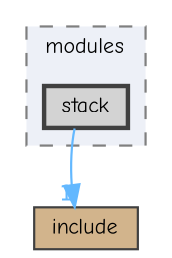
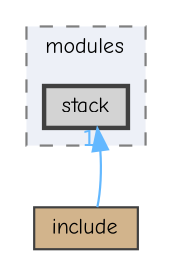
  digraph {
    compound=true
    fontname="Comic Neue"
    node [color=grey25 fontname="Comic Neue" fontsize=10 shape=box]
    n1 [fillcolor=lightgrey height=0.2 label=stack style="filled,bold" width=0.4]
    n2 [fillcolor=tan height=0.2 label=include style=filled width=0.4]
    subgraph cluster_1 {
      bgcolor="#edf0f7"
      fontsize=10
      label=modules
      pencolor=grey50
      style="filled,dashed"
      n1
    }
-   n1 -> n2 [color=steelblue1 fontcolor=steelblue1 fontname="Comic Neue" fontsize=10 headlabel=1 labeldistance=1.5 labelfontname=Helvetica labelfontsize=10]
+   n2 -> n1 [color=steelblue1 fontcolor=steelblue1 fontname="Comic Neue" fontsize=10 headlabel=1 labeldistance=1.5 labelfontname=Helvetica labelfontsize=10]
  }
